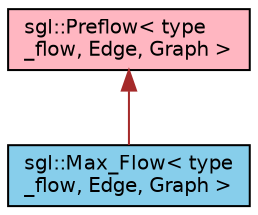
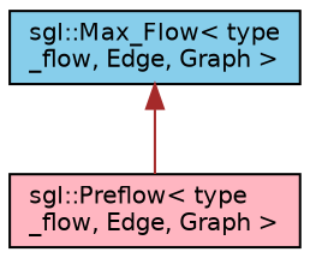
  digraph {
    node [color=black fontname=Helvetica fontsize=10 shape=record style=filled]
    n1 [fillcolor=lightpink fontcolor=black height=0.2 label="sgl::Preflow\< type\l_flow, Edge, Graph \>" width=0.4]
    n2 [fillcolor=skyblue height=0.2 label="sgl::Max_Flow\< type\l_flow, Edge, Graph \>" width=0.4]
-   n1 -> n2 [color=brown dir=back fontname=Helvetica fontsize=10 labelfontname=Helvetica labelfontsize=10 style=solid]
+   n2 -> n1 [color=brown dir=back fontname=Helvetica fontsize=10 labelfontname=Helvetica labelfontsize=10 style=solid]
  }
